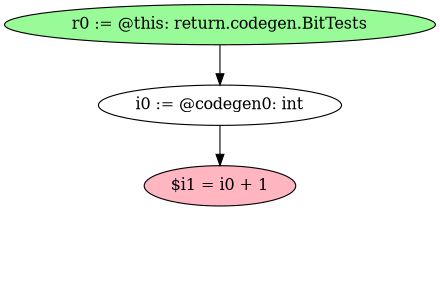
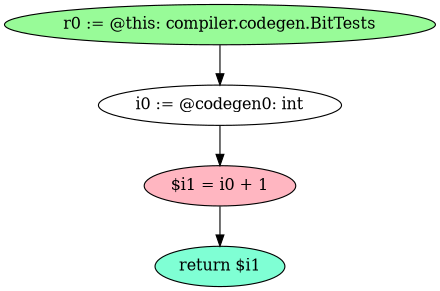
  digraph {
    node [style=filled]
-   "r0 := @this: compiler.codegen.BitTests" [fillcolor=palegreen label="r0 := @this: return.codegen.BitTests"]
+   "r0 := @this: compiler.codegen.BitTests" [fillcolor=palegreen]
    n2 [fillcolor=white label="i0 := @codegen0: int"]
    "$i1 = i0 + 1" [fillcolor=lightpink]
+   "return $i1" [fillcolor=aquamarine]
    "r0 := @this: compiler.codegen.BitTests" -> n2
    n2 -> "$i1 = i0 + 1"
+   "$i1 = i0 + 1" -> "return $i1"
  }
